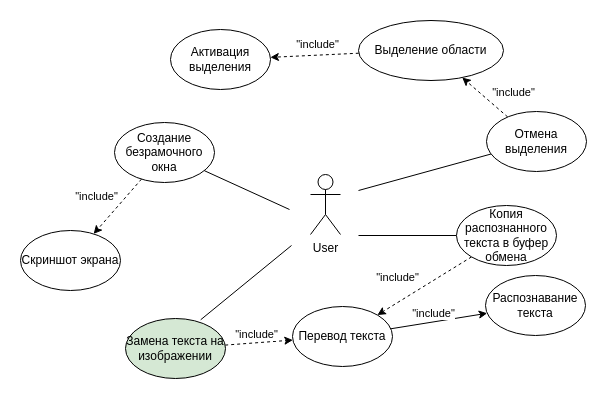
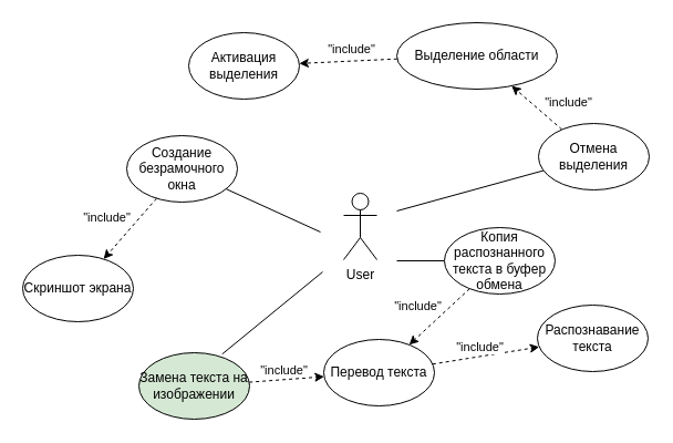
  <mxCell id="0" />
  <mxCell id="1" parent="0" />
  <mxCell id="2" style="rounded=0;orthogonalLoop=1;jettySize=auto;html=1;endArrow=none;endFill=0;" edge="1" parent="1" target="12"><mxGeometry relative="1" as="geometry"><mxPoint x="358" y="235" as="sourcePoint" /><Array as="points" /></mxGeometry></mxCell>
  <mxCell id="3" style="rounded=0;orthogonalLoop=1;jettySize=auto;html=1;endArrow=none;endFill=0;" edge="1" parent="1" target="9"><mxGeometry relative="1" as="geometry"><mxPoint x="358" y="190" as="sourcePoint" /><Array as="points" /></mxGeometry></mxCell>
  <mxCell id="4" value="User" style="shape=umlActor;verticalLabelPosition=bottom;verticalAlign=top;html=1;" parent="1" vertex="1"><mxGeometry x="310" y="174" width="30" height="60" as="geometry" /></mxCell>
  <mxCell id="5" value="Активация выделения" style="ellipse;whiteSpace=wrap;html=1;" parent="1" vertex="1"><mxGeometry x="170" y="29" width="100" height="60" as="geometry" /></mxCell>
  <mxCell id="6" value="Выделение области" style="ellipse;whiteSpace=wrap;html=1;" parent="1" vertex="1"><mxGeometry x="358" y="20" width="145" height="60" as="geometry" /></mxCell>
  <mxCell id="7" style="rounded=0;orthogonalLoop=1;jettySize=auto;html=1;dashed=1;" edge="1" parent="1" source="9" target="6"><mxGeometry relative="1" as="geometry" /></mxCell>
  <mxCell id="8" value="&quot;include&quot;" style="edgeLabel;html=1;align=center;verticalAlign=middle;resizable=0;points=[];" vertex="1" connectable="0" parent="7"><mxGeometry x="0.354" y="2" relative="1" as="geometry"><mxPoint x="38" as="offset" /></mxGeometry></mxCell>
  <mxCell id="9" value="Отмена выделения" style="ellipse;whiteSpace=wrap;html=1;" parent="1" vertex="1"><mxGeometry x="486" y="111" width="100" height="60" as="geometry" /></mxCell>
  <mxCell id="10" style="rounded=0;orthogonalLoop=1;jettySize=auto;html=1;dashed=1;" edge="1" parent="1" source="12" target="22"><mxGeometry relative="1" as="geometry" /></mxCell>
  <mxCell id="11" value="&quot;include&quot;" style="edgeLabel;html=1;align=center;verticalAlign=middle;resizable=0;points=[];" vertex="1" connectable="0" parent="10"><mxGeometry x="0.398" relative="1" as="geometry"><mxPoint x="-9" y="-20" as="offset" /></mxGeometry></mxCell>
- <mxCell id="12" value="Копия распознанного текста в буфер обмена" style="ellipse;whiteSpace=wrap;html=1;" parent="1" vertex="1"><mxGeometry x="456" y="205" width="100" height="60" as="geometry" /></mxCell>
+ <mxCell id="12" value="Копия распознанного текста в буфер обмена" style="ellipse;whiteSpace=wrap;html=1;" parent="1" vertex="1"><mxGeometry x="401" y="205" width="100" height="60" as="geometry" /></mxCell>
  <mxCell id="13" style="rounded=0;orthogonalLoop=1;jettySize=auto;html=1;dashed=1;" edge="1" parent="1" source="15" target="16"><mxGeometry relative="1" as="geometry" /></mxCell>
  <mxCell id="14" value="&quot;include&quot;" style="edgeLabel;html=1;align=center;verticalAlign=middle;resizable=0;points=[];" vertex="1" connectable="0" parent="13"><mxGeometry x="0.288" y="-1" relative="1" as="geometry"><mxPoint x="-14" y="-18" as="offset" /></mxGeometry></mxCell>
  <mxCell id="15" value="Создание безрамочного окна" style="ellipse;whiteSpace=wrap;html=1;" vertex="1" parent="1"><mxGeometry x="114" y="122" width="100" height="60" as="geometry" /></mxCell>
  <mxCell id="16" value="Скриншот экрана" style="ellipse;whiteSpace=wrap;html=1;" vertex="1" parent="1"><mxGeometry x="20" y="230" width="100" height="60" as="geometry" /></mxCell>
  <mxCell id="17" style="rounded=0;orthogonalLoop=1;jettySize=auto;html=1;dashed=1;" edge="1" parent="1" source="19" target="22"><mxGeometry relative="1" as="geometry" /></mxCell>
  <mxCell id="18" value="&quot;include&quot;" style="edgeLabel;html=1;align=center;verticalAlign=middle;resizable=0;points=[];" vertex="1" connectable="0" parent="17"><mxGeometry x="-0.417" y="1" relative="1" as="geometry"><mxPoint x="11" y="-9" as="offset" /></mxGeometry></mxCell>
  <mxCell id="19" value="Замена текста на изображении" style="ellipse;whiteSpace=wrap;html=1;fillColor=#d5e8d4;" vertex="1" parent="1"><mxGeometry x="125" y="318" width="100" height="60" as="geometry" /></mxCell>
- <mxCell id="20" style="rounded=0;orthogonalLoop=1;jettySize=auto;html=1;dashed=0;" edge="1" parent="1" source="22" target="23"><mxGeometry relative="1" as="geometry" /></mxCell>
+ <mxCell id="20" style="rounded=0;orthogonalLoop=1;jettySize=auto;html=1;dashed=1;" edge="1" parent="1" source="22" target="23"><mxGeometry relative="1" as="geometry" /></mxCell>
  <mxCell id="21" value="&quot;include&quot;" style="edgeLabel;html=1;align=center;verticalAlign=middle;resizable=0;points=[];" vertex="1" connectable="0" parent="20"><mxGeometry x="-0.252" y="-2" relative="1" as="geometry"><mxPoint x="5" y="-12" as="offset" /></mxGeometry></mxCell>
  <mxCell id="22" value="Перевод текста" style="ellipse;whiteSpace=wrap;html=1;" vertex="1" parent="1"><mxGeometry x="292" y="306" width="100" height="60" as="geometry" /></mxCell>
  <mxCell id="23" value="Распознавание текста" style="ellipse;whiteSpace=wrap;html=1;" vertex="1" parent="1"><mxGeometry x="485" y="275" width="100" height="60" as="geometry" /></mxCell>
  <mxCell id="24" style="rounded=0;orthogonalLoop=1;jettySize=auto;html=1;endArrow=none;endFill=0;exitX=0.752;exitY=0.021;exitDx=0;exitDy=0;exitPerimeter=0;" edge="1" parent="1" source="19"><mxGeometry relative="1" as="geometry"><mxPoint x="285" y="229" as="sourcePoint" /><mxPoint x="291" y="245" as="targetPoint" /><Array as="points"><mxPoint x="291" y="245" /></Array></mxGeometry></mxCell>
  <mxCell id="25" style="rounded=0;orthogonalLoop=1;jettySize=auto;html=1;endArrow=none;endFill=0;" edge="1" parent="1" target="15"><mxGeometry relative="1" as="geometry"><mxPoint x="289" y="209" as="sourcePoint" /><mxPoint x="216" y="187" as="targetPoint" /></mxGeometry></mxCell>
  <mxCell id="26" style="rounded=0;orthogonalLoop=1;jettySize=auto;html=1;dashed=1;" edge="1" parent="1" source="6" target="5"><mxGeometry relative="1" as="geometry"><mxPoint x="198" y="145" as="sourcePoint" /><mxPoint x="223" y="116" as="targetPoint" /></mxGeometry></mxCell>
  <mxCell id="27" value="&quot;include&quot;" style="edgeLabel;html=1;align=center;verticalAlign=middle;resizable=0;points=[];" vertex="1" connectable="0" parent="26"><mxGeometry x="-0.25" y="-1" relative="1" as="geometry"><mxPoint x="-9" y="-10" as="offset" /></mxGeometry></mxCell>
